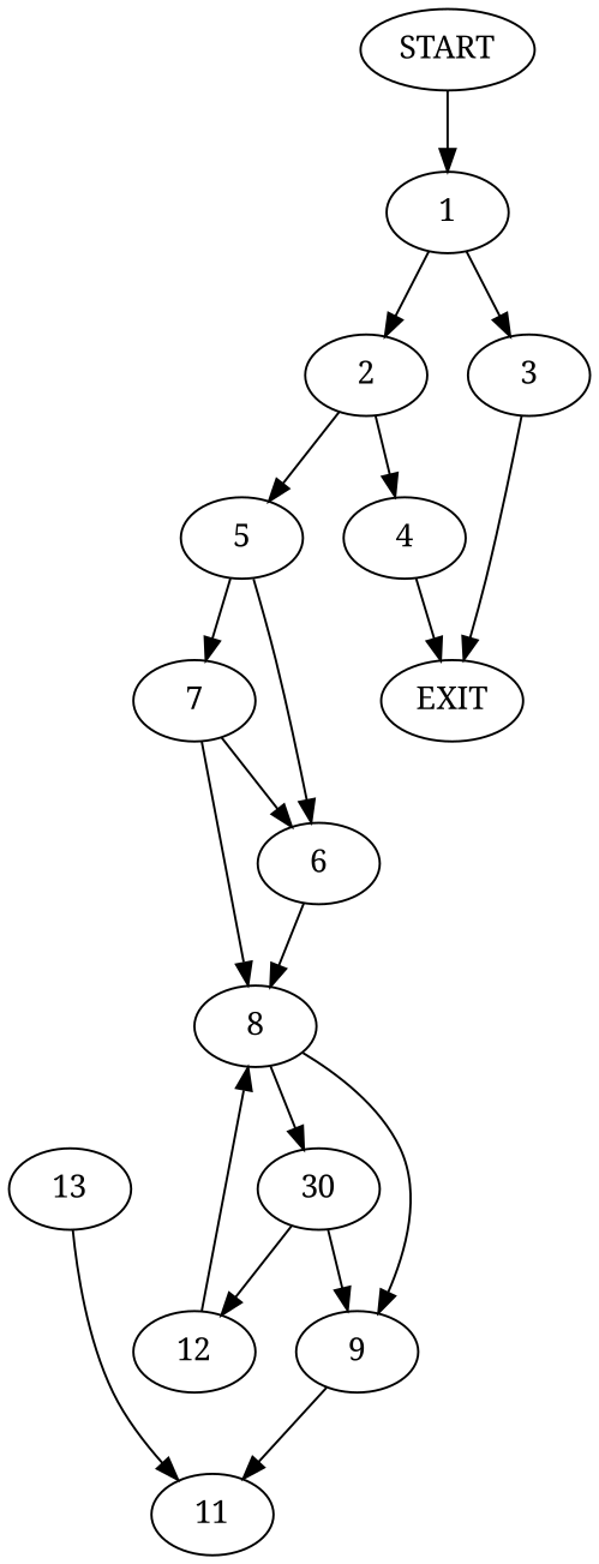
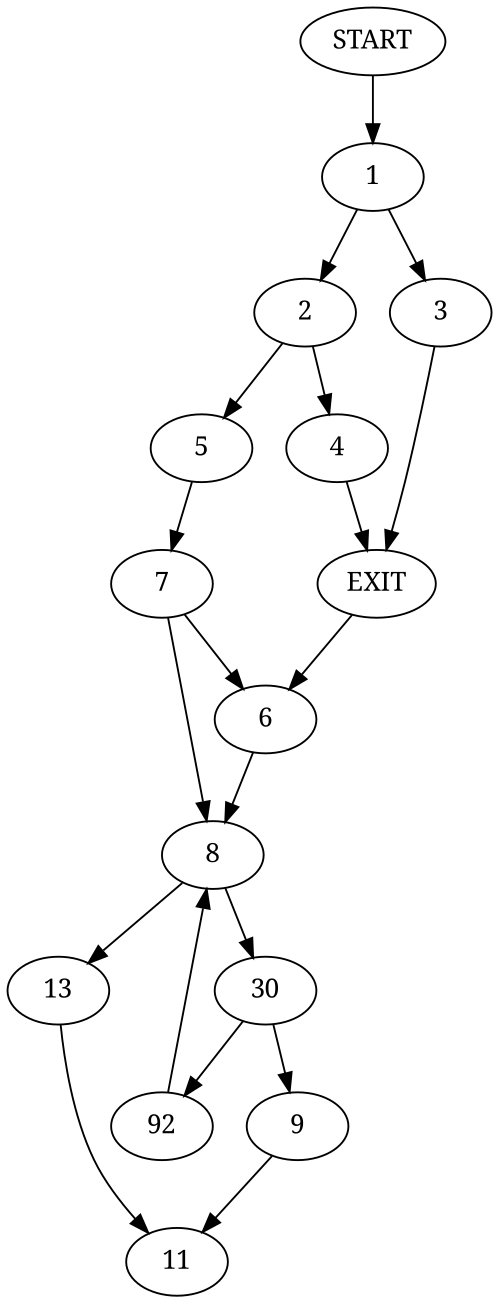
  digraph {
    fontname="Noto Serif"
    node [fontname="Noto Serif"]
    edge [fontname="Noto Serif"]
    n1 [label=START]
    1
    2
    3
    n5 [label=EXIT]
    4
    5
    6
    7
    8
    9
    n12 [label=30]
    11
-   12
+   12 [label=92]
    13
    n1 -> 1
    1 -> 2
    1 -> 3
    2 -> 4
    2 -> 5
    3 -> n5
    4 -> n5
-   5 -> 6
+   n5 -> 6
    5 -> 7
    6 -> 8
    7 -> 6
    7 -> 8
-   8 -> 9
+   8 -> 13
    8 -> n12
    9 -> 11
    n12 -> 9
    n12 -> 12
    12 -> 8
    13 -> 11
  }
